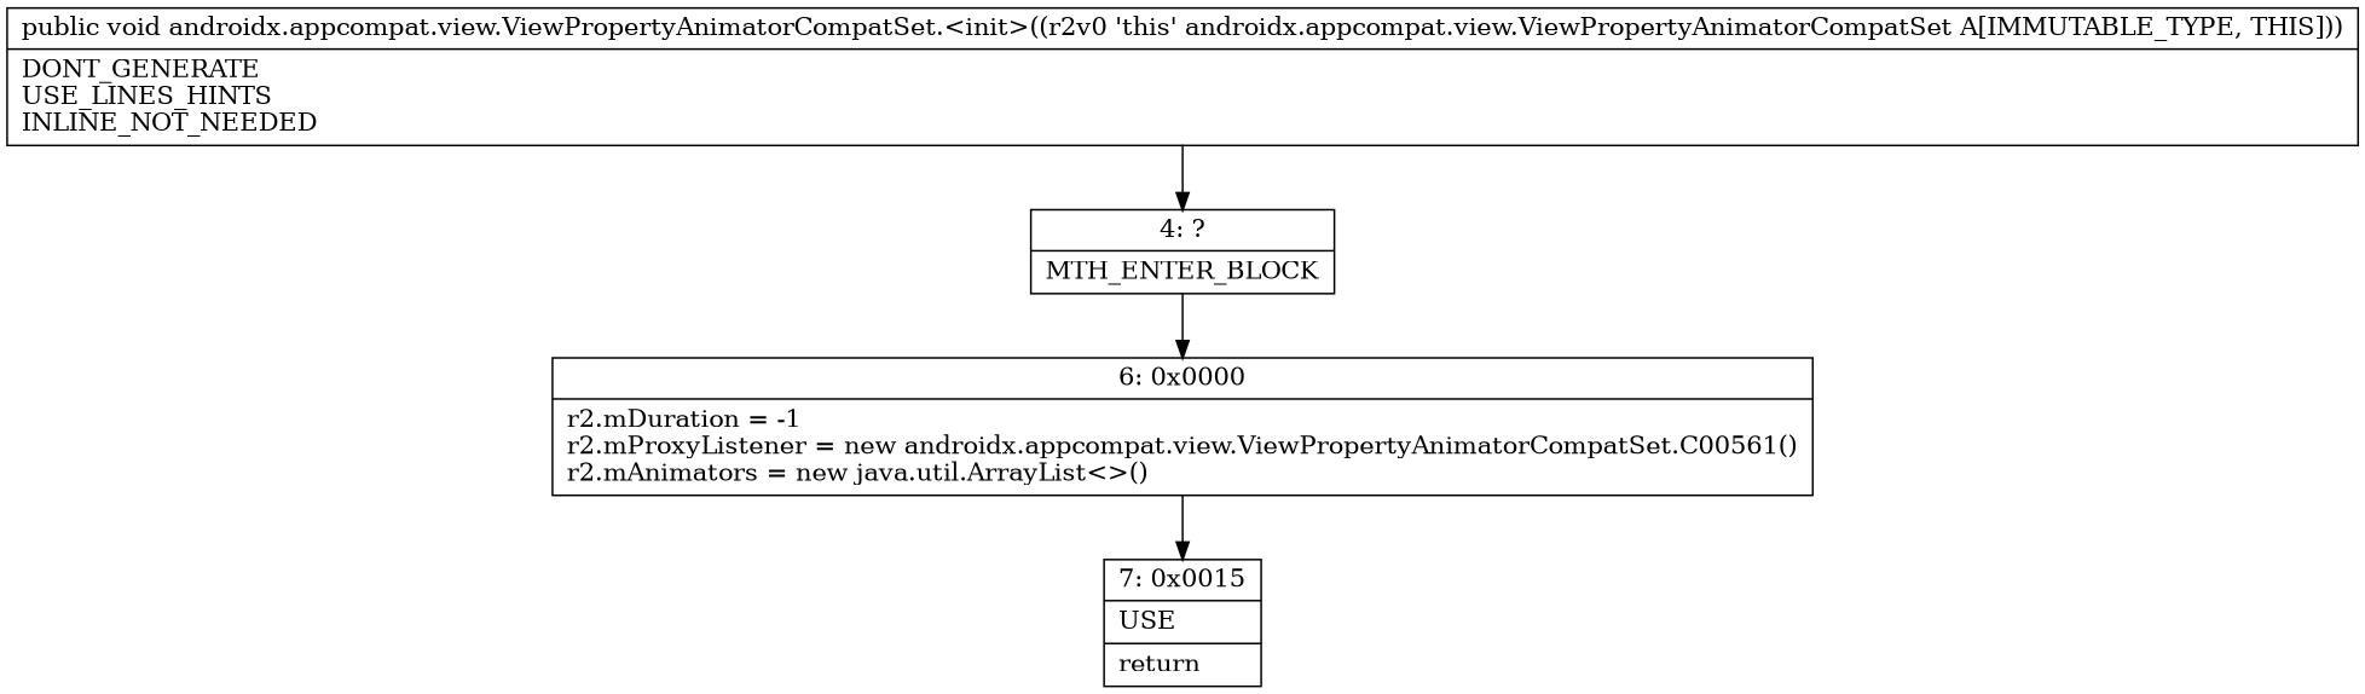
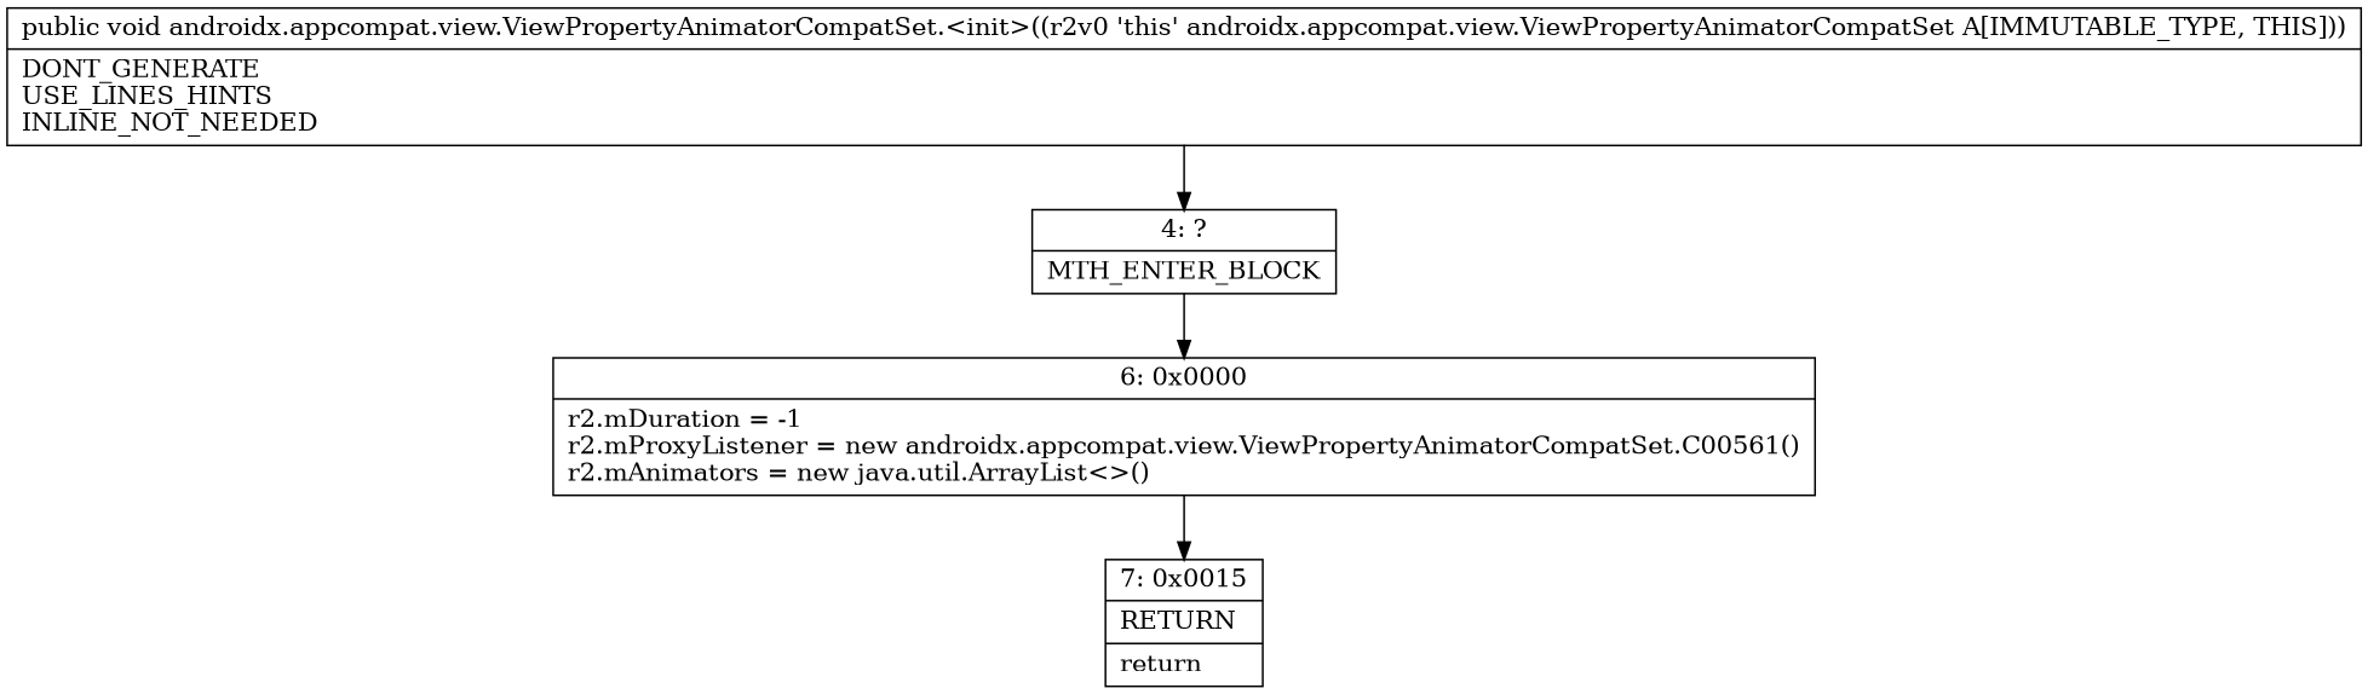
  digraph {
    node [shape=record]
    n1 [label="{4\:\ ?|MTH_ENTER_BLOCK\l}"]
    n2 [label="{6\:\ 0x0000|r2.mDuration = \-1\lr2.mProxyListener = new androidx.appcompat.view.ViewPropertyAnimatorCompatSet.C00561()\lr2.mAnimators = new java.util.ArrayList\<\>()\l}"]
-   n3 [label="{7\:\ 0x0015|USE\l|return\l}"]
+   n3 [label="{7\:\ 0x0015|RETURN\l|return\l}"]
    n4 [label="{public void androidx.appcompat.view.ViewPropertyAnimatorCompatSet.\<init\>((r2v0 'this' androidx.appcompat.view.ViewPropertyAnimatorCompatSet A[IMMUTABLE_TYPE, THIS]))  | DONT_GENERATE\lUSE_LINES_HINTS\lINLINE_NOT_NEEDED\l}"]
    n1 -> n2
    n2 -> n3
    n4 -> n1
  }
